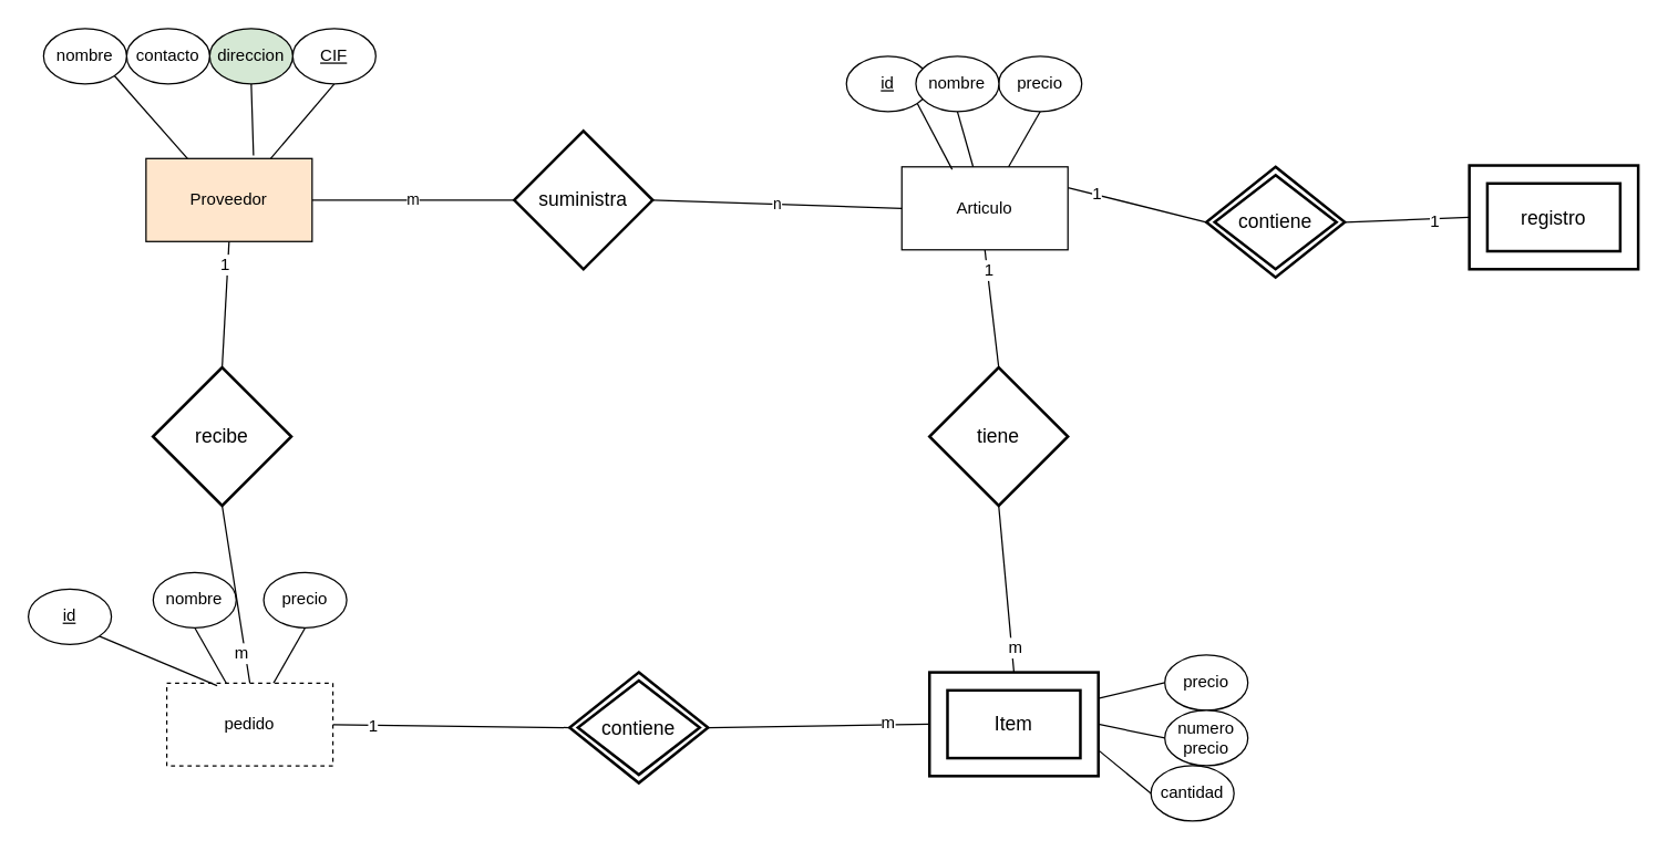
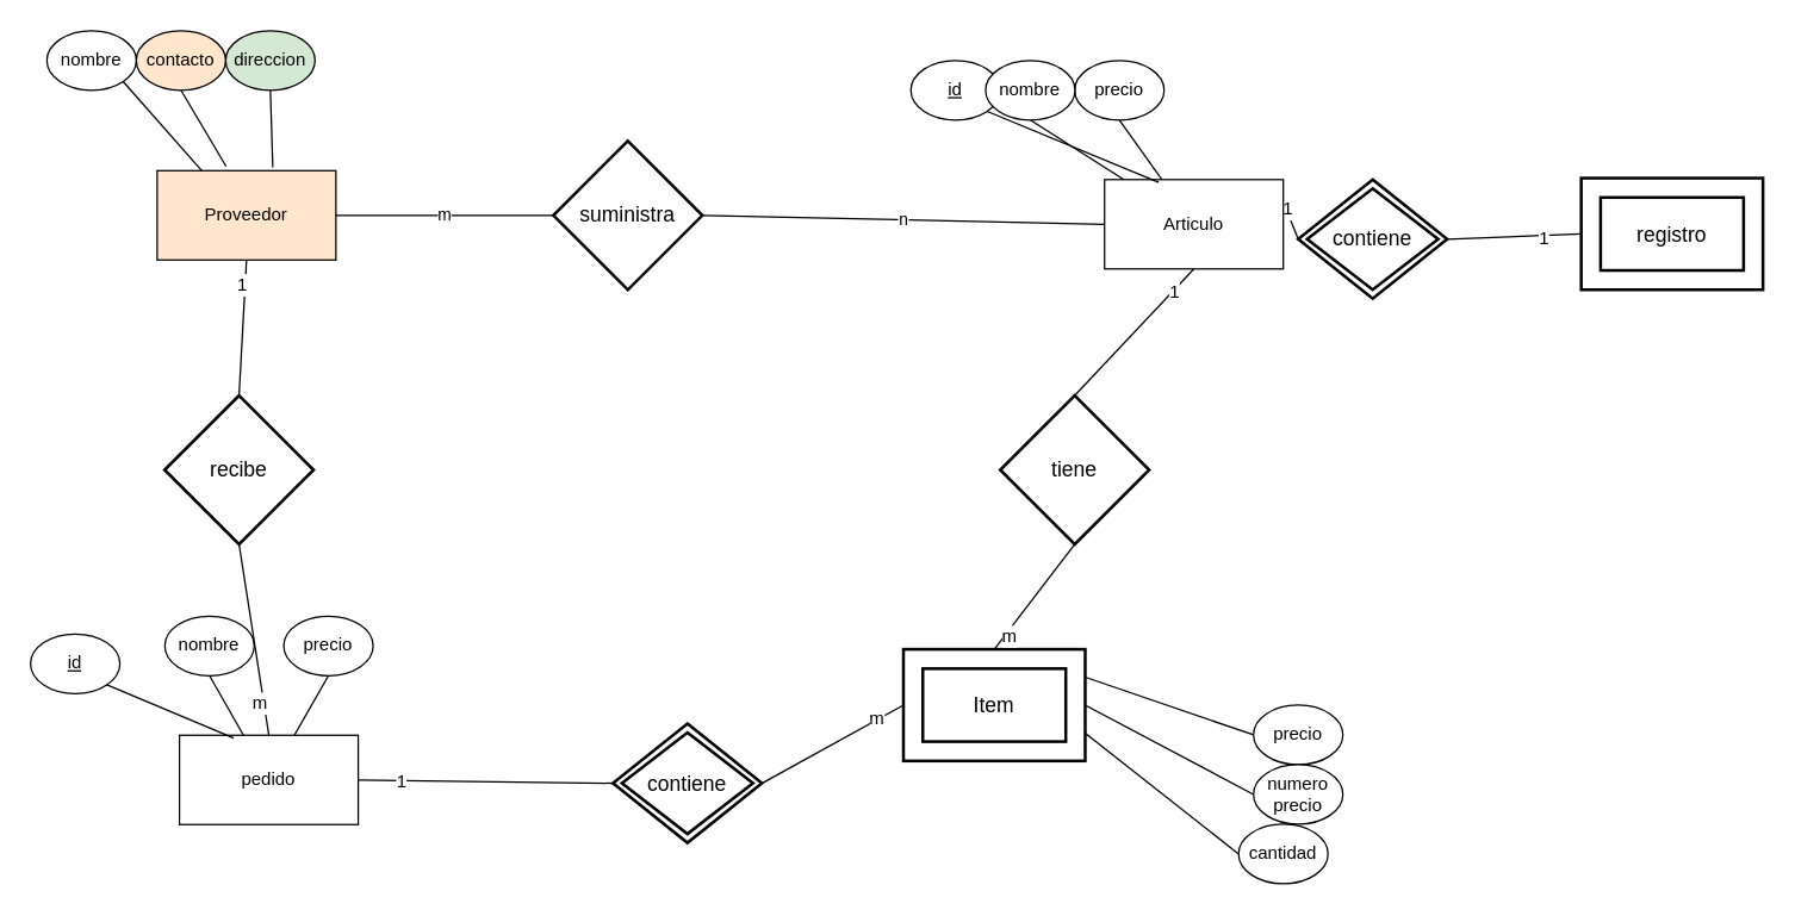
  <mxCell id="0" />
  <mxCell id="1" parent="0" />
  <mxCell id="2" style="edgeStyle=none;rounded=0;orthogonalLoop=1;jettySize=auto;html=1;exitX=0.5;exitY=1;exitDx=0;exitDy=0;entryX=0.5;entryY=0;entryDx=0;entryDy=0;endArrow=none;endFill=0;" edge="1" parent="1" source="6" target="44"><mxGeometry relative="1" as="geometry" /></mxCell>
  <mxCell id="3" value="1" style="text;html=1;resizable=0;points=[];align=center;verticalAlign=middle;labelBackgroundColor=#ffffff;" vertex="1" connectable="0" parent="2"><mxGeometry x="-0.648" y="1" relative="1" as="geometry"><mxPoint as="offset" /></mxGeometry></mxCell>
  <mxCell id="4" style="edgeStyle=none;rounded=0;orthogonalLoop=1;jettySize=auto;html=1;exitX=1;exitY=0.25;exitDx=0;exitDy=0;entryX=0;entryY=0.5;entryDx=0;entryDy=0;endArrow=none;endFill=0;" edge="1" parent="1" source="6" target="50"><mxGeometry relative="1" as="geometry"><mxPoint x="809.998" y="104.281" as="targetPoint" /></mxGeometry></mxCell>
  <mxCell id="5" value="1" style="text;html=1;resizable=0;points=[];align=center;verticalAlign=middle;labelBackgroundColor=#ffffff;" vertex="1" connectable="0" parent="4"><mxGeometry x="-0.598" y="1" relative="1" as="geometry"><mxPoint as="offset" /></mxGeometry></mxCell>
- <mxCell id="6" value="Articulo" style="rounded=0;whiteSpace=wrap;html=1;" vertex="1" parent="1"><mxGeometry x="651" y="120" width="120" height="60" as="geometry" /></mxCell>
+ <mxCell id="6" value="Articulo" style="rounded=0;whiteSpace=wrap;html=1;" vertex="1" parent="1"><mxGeometry x="741" y="120" width="120" height="60" as="geometry" /></mxCell>
  <mxCell id="7" value="m" style="edgeStyle=none;rounded=0;orthogonalLoop=1;jettySize=auto;html=1;exitX=1;exitY=0.5;exitDx=0;exitDy=0;entryX=0;entryY=0.5;entryDx=0;entryDy=0;endArrow=none;endFill=0;" edge="1" parent="1" source="10" target="46"><mxGeometry relative="1" as="geometry" /></mxCell>
  <mxCell id="8" style="edgeStyle=none;rounded=0;orthogonalLoop=1;jettySize=auto;html=1;exitX=0.5;exitY=1;exitDx=0;exitDy=0;entryX=0.5;entryY=0;entryDx=0;entryDy=0;endArrow=none;endFill=0;" edge="1" parent="1" source="10" target="41"><mxGeometry relative="1" as="geometry" /></mxCell>
  <mxCell id="9" value="1" style="text;html=1;resizable=0;points=[];align=center;verticalAlign=middle;labelBackgroundColor=#ffffff;" vertex="1" connectable="0" parent="8"><mxGeometry x="-0.616" y="-3" relative="1" as="geometry"><mxPoint as="offset" /></mxGeometry></mxCell>
  <mxCell id="10" value="Proveedor" style="rounded=0;whiteSpace=wrap;html=1;fillColor=#ffe6cc;" vertex="1" parent="1"><mxGeometry x="105" y="114" width="120" height="60" as="geometry" /></mxCell>
- <mxCell id="11" style="edgeStyle=none;rounded=0;orthogonalLoop=1;jettySize=auto;html=1;exitX=0.5;exitY=1;exitDx=0;exitDy=0;entryX=0.75;entryY=0;entryDx=0;entryDy=0;endArrow=none;endFill=0;" edge="1" parent="1" source="12" target="10"><mxGeometry relative="1" as="geometry" /></mxCell>
- <mxCell id="12" value="CIF" style="ellipse;whiteSpace=wrap;html=1;fontStyle=4" vertex="1" parent="1"><mxGeometry x="211" y="20" width="60" height="40" as="geometry" /></mxCell>
  <mxCell id="13" style="edgeStyle=none;rounded=0;orthogonalLoop=1;jettySize=auto;html=1;exitX=0.5;exitY=1;exitDx=0;exitDy=0;entryX=0.647;entryY=-0.036;entryDx=0;entryDy=0;entryPerimeter=0;endArrow=none;endFill=0;" edge="1" parent="1" source="14" target="10"><mxGeometry relative="1" as="geometry" /></mxCell>
  <mxCell id="14" value="direccion" style="ellipse;whiteSpace=wrap;html=1;fillColor=#d5e8d4;" vertex="1" parent="1"><mxGeometry x="151" y="20" width="60" height="40" as="geometry" /></mxCell>
- <mxCell id="16" value="contacto" style="ellipse;whiteSpace=wrap;html=1;" vertex="1" parent="1"><mxGeometry x="91" y="20" width="60" height="40" as="geometry" /></mxCell>
+ <mxCell id="15" style="edgeStyle=none;rounded=0;orthogonalLoop=1;jettySize=auto;html=1;exitX=0.5;exitY=1;exitDx=0;exitDy=0;entryX=0.386;entryY=-0.047;entryDx=0;entryDy=0;entryPerimeter=0;endArrow=none;endFill=0;" edge="1" parent="1" source="16" target="10"><mxGeometry relative="1" as="geometry" /></mxCell>
+ <mxCell id="16" value="contacto" style="ellipse;whiteSpace=wrap;html=1;fillColor=#ffe6cc;" vertex="1" parent="1"><mxGeometry x="91" y="20" width="60" height="40" as="geometry" /></mxCell>
  <mxCell id="17" style="rounded=0;orthogonalLoop=1;jettySize=auto;html=1;exitX=1;exitY=1;exitDx=0;exitDy=0;entryX=0.25;entryY=0;entryDx=0;entryDy=0;endArrow=none;endFill=0;" edge="1" parent="1" source="18" target="10"><mxGeometry relative="1" as="geometry" /></mxCell>
  <mxCell id="18" value="nombre" style="ellipse;whiteSpace=wrap;html=1;" vertex="1" parent="1"><mxGeometry x="31" y="20" width="60" height="40" as="geometry" /></mxCell>
  <mxCell id="19" style="edgeStyle=none;rounded=0;orthogonalLoop=1;jettySize=auto;html=1;exitX=0.5;exitY=1;exitDx=0;exitDy=0;endArrow=none;endFill=0;" edge="1" parent="1" source="20" target="6"><mxGeometry relative="1" as="geometry" /></mxCell>
  <mxCell id="20" value="precio" style="ellipse;whiteSpace=wrap;html=1;" vertex="1" parent="1"><mxGeometry x="721" y="40" width="60" height="40" as="geometry" /></mxCell>
  <mxCell id="21" style="edgeStyle=none;rounded=0;orthogonalLoop=1;jettySize=auto;html=1;exitX=1;exitY=1;exitDx=0;exitDy=0;entryX=0.303;entryY=0.031;entryDx=0;entryDy=0;entryPerimeter=0;endArrow=none;endFill=0;" edge="1" parent="1" source="22" target="6"><mxGeometry relative="1" as="geometry" /></mxCell>
  <mxCell id="22" value="id" style="ellipse;whiteSpace=wrap;html=1;fontStyle=4" vertex="1" parent="1"><mxGeometry x="611" y="40" width="60" height="40" as="geometry" /></mxCell>
  <mxCell id="23" style="edgeStyle=none;rounded=0;orthogonalLoop=1;jettySize=auto;html=1;exitX=0.5;exitY=1;exitDx=0;exitDy=0;endArrow=none;endFill=0;" edge="1" parent="1" source="24" target="6"><mxGeometry relative="1" as="geometry" /></mxCell>
  <mxCell id="24" value="nombre" style="ellipse;whiteSpace=wrap;html=1;" vertex="1" parent="1"><mxGeometry x="661.167" y="40" width="60" height="40" as="geometry" /></mxCell>
  <mxCell id="25" style="edgeStyle=none;rounded=0;orthogonalLoop=1;jettySize=auto;html=1;exitX=1;exitY=0.5;exitDx=0;exitDy=0;entryX=0;entryY=0.5;entryDx=0;entryDy=0;endArrow=none;endFill=0;" edge="1" parent="1" source="27" target="38"><mxGeometry relative="1" as="geometry" /></mxCell>
  <mxCell id="26" value="1" style="text;html=1;resizable=0;points=[];align=center;verticalAlign=middle;labelBackgroundColor=#ffffff;" vertex="1" connectable="0" parent="25"><mxGeometry x="-0.657" y="-1" relative="1" as="geometry"><mxPoint as="offset" /></mxGeometry></mxCell>
- <mxCell id="27" value="pedido" style="rounded=0;whiteSpace=wrap;html=1;dashed=1;" vertex="1" parent="1"><mxGeometry x="120" y="493.235" width="120" height="60" as="geometry" /></mxCell>
+ <mxCell id="27" value="pedido" style="rounded=0;whiteSpace=wrap;html=1;" vertex="1" parent="1"><mxGeometry x="120" y="493.235" width="120" height="60" as="geometry" /></mxCell>
  <mxCell id="28" style="edgeStyle=none;rounded=0;orthogonalLoop=1;jettySize=auto;html=1;exitX=0.5;exitY=1;exitDx=0;exitDy=0;endArrow=none;endFill=0;" edge="1" parent="1" source="29" target="27"><mxGeometry relative="1" as="geometry" /></mxCell>
  <mxCell id="29" value="precio" style="ellipse;whiteSpace=wrap;html=1;" vertex="1" parent="1"><mxGeometry x="190" y="413.235" width="60" height="40" as="geometry" /></mxCell>
  <mxCell id="30" style="edgeStyle=none;rounded=0;orthogonalLoop=1;jettySize=auto;html=1;exitX=1;exitY=1;exitDx=0;exitDy=0;entryX=0.303;entryY=0.031;entryDx=0;entryDy=0;entryPerimeter=0;endArrow=none;endFill=0;" edge="1" parent="1" source="31" target="27"><mxGeometry relative="1" as="geometry" /></mxCell>
  <mxCell id="31" value="id" style="ellipse;whiteSpace=wrap;html=1;fontStyle=4" vertex="1" parent="1"><mxGeometry x="20" y="425.235" width="60" height="40" as="geometry" /></mxCell>
  <mxCell id="32" style="edgeStyle=none;rounded=0;orthogonalLoop=1;jettySize=auto;html=1;exitX=0.5;exitY=1;exitDx=0;exitDy=0;endArrow=none;endFill=0;" edge="1" parent="1" source="33" target="27"><mxGeometry relative="1" as="geometry" /></mxCell>
  <mxCell id="33" value="nombre" style="ellipse;whiteSpace=wrap;html=1;" vertex="1" parent="1"><mxGeometry x="110.167" y="413.235" width="60" height="40" as="geometry" /></mxCell>
  <mxCell id="34" style="edgeStyle=none;rounded=0;orthogonalLoop=1;jettySize=auto;html=1;exitX=1;exitY=0.25;exitDx=0;exitDy=0;entryX=0;entryY=0.5;entryDx=0;entryDy=0;endArrow=none;endFill=0;" edge="1" parent="1" source="35" target="51"><mxGeometry relative="1" as="geometry" /></mxCell>
- <mxCell id="35" value="Item" style="shape=ext;strokeWidth=2;margin=10;double=1;whiteSpace=wrap;html=1;align=center;fontSize=14;" vertex="1" parent="1"><mxGeometry x="671" y="485.5" width="122" height="75" as="geometry" /></mxCell>
+ <mxCell id="35" value="Item" style="shape=ext;strokeWidth=2;margin=10;double=1;whiteSpace=wrap;html=1;align=center;fontSize=14;" vertex="1" parent="1"><mxGeometry x="606" y="435.5" width="122" height="75" as="geometry" /></mxCell>
  <mxCell id="36" style="edgeStyle=none;rounded=0;orthogonalLoop=1;jettySize=auto;html=1;exitX=1;exitY=0.5;exitDx=0;exitDy=0;entryX=0;entryY=0.5;entryDx=0;entryDy=0;endArrow=none;endFill=0;" edge="1" parent="1" source="38" target="35"><mxGeometry relative="1" as="geometry" /></mxCell>
  <mxCell id="37" value="m" style="text;html=1;resizable=0;points=[];align=center;verticalAlign=middle;labelBackgroundColor=#ffffff;" vertex="1" connectable="0" parent="36"><mxGeometry x="0.626" y="2" relative="1" as="geometry"><mxPoint as="offset" /></mxGeometry></mxCell>
  <mxCell id="38" value="contiene" style="shape=rhombus;double=1;strokeWidth=2;fontSize=17;perimeter=rhombusPerimeter;whiteSpace=wrap;html=1;align=center;fontSize=14;" vertex="1" parent="1"><mxGeometry x="411" y="485.5" width="100" height="80" as="geometry" /></mxCell>
  <mxCell id="39" style="edgeStyle=none;rounded=0;orthogonalLoop=1;jettySize=auto;html=1;exitX=0.5;exitY=1;exitDx=0;exitDy=0;entryX=0.5;entryY=0;entryDx=0;entryDy=0;endArrow=none;endFill=0;" edge="1" parent="1" source="41" target="27"><mxGeometry relative="1" as="geometry" /></mxCell>
  <mxCell id="40" value="m" style="text;html=1;resizable=0;points=[];align=center;verticalAlign=middle;labelBackgroundColor=#ffffff;" vertex="1" connectable="0" parent="39"><mxGeometry x="0.652" y="-3" relative="1" as="geometry"><mxPoint as="offset" /></mxGeometry></mxCell>
  <mxCell id="41" value="recibe" style="shape=rhombus;strokeWidth=2;fontSize=17;perimeter=rhombusPerimeter;whiteSpace=wrap;html=1;align=center;fontSize=14;" vertex="1" parent="1"><mxGeometry x="110" y="265" width="100" height="100" as="geometry" /></mxCell>
  <mxCell id="42" style="edgeStyle=none;rounded=0;orthogonalLoop=1;jettySize=auto;html=1;exitX=0.5;exitY=1;exitDx=0;exitDy=0;entryX=0.5;entryY=0;entryDx=0;entryDy=0;endArrow=none;endFill=0;" edge="1" parent="1" source="44" target="35"><mxGeometry relative="1" as="geometry" /></mxCell>
  <mxCell id="43" value="m" style="text;html=1;resizable=0;points=[];align=center;verticalAlign=middle;labelBackgroundColor=#ffffff;" vertex="1" connectable="0" parent="42"><mxGeometry x="0.709" y="2" relative="1" as="geometry"><mxPoint as="offset" /></mxGeometry></mxCell>
  <mxCell id="44" value="tiene" style="shape=rhombus;strokeWidth=2;fontSize=17;perimeter=rhombusPerimeter;whiteSpace=wrap;html=1;align=center;fontSize=14;" vertex="1" parent="1"><mxGeometry x="671" y="265" width="100" height="100" as="geometry" /></mxCell>
  <mxCell id="45" value="n" style="edgeStyle=none;rounded=0;orthogonalLoop=1;jettySize=auto;html=1;exitX=1;exitY=0.5;exitDx=0;exitDy=0;entryX=0;entryY=0.5;entryDx=0;entryDy=0;endArrow=none;endFill=0;" edge="1" parent="1" source="46" target="6"><mxGeometry relative="1" as="geometry" /></mxCell>
  <mxCell id="46" value="suministra" style="shape=rhombus;strokeWidth=2;fontSize=17;perimeter=rhombusPerimeter;whiteSpace=wrap;html=1;align=center;fontSize=14;" vertex="1" parent="1"><mxGeometry x="371" y="94" width="100" height="100" as="geometry" /></mxCell>
  <mxCell id="47" value="registro" style="shape=ext;strokeWidth=2;margin=10;double=1;whiteSpace=wrap;html=1;align=center;fontSize=14;" vertex="1" parent="1"><mxGeometry x="1061" y="119" width="122" height="75" as="geometry" /></mxCell>
  <mxCell id="48" style="edgeStyle=none;rounded=0;orthogonalLoop=1;jettySize=auto;html=1;exitX=1;exitY=0.5;exitDx=0;exitDy=0;entryX=0;entryY=0.5;entryDx=0;entryDy=0;endArrow=none;endFill=0;" edge="1" parent="1" source="50" target="47"><mxGeometry relative="1" as="geometry" /></mxCell>
  <mxCell id="49" value="1" style="text;html=1;resizable=0;points=[];align=center;verticalAlign=middle;labelBackgroundColor=#ffffff;" vertex="1" connectable="0" parent="48"><mxGeometry x="0.419" y="-2" relative="1" as="geometry"><mxPoint as="offset" /></mxGeometry></mxCell>
  <mxCell id="50" value="contiene" style="shape=rhombus;double=1;strokeWidth=2;fontSize=17;perimeter=rhombusPerimeter;whiteSpace=wrap;html=1;align=center;fontSize=14;" vertex="1" parent="1"><mxGeometry x="871" y="120" width="100" height="80" as="geometry" /></mxCell>
  <mxCell id="51" value="precio" style="ellipse;whiteSpace=wrap;html=1;" vertex="1" parent="1"><mxGeometry x="841" y="473" width="60" height="40" as="geometry" /></mxCell>
  <mxCell id="52" style="edgeStyle=none;rounded=0;orthogonalLoop=1;jettySize=auto;html=1;exitX=0;exitY=0.5;exitDx=0;exitDy=0;entryX=1;entryY=0.5;entryDx=0;entryDy=0;endArrow=none;endFill=0;" edge="1" parent="1" source="53" target="35"><mxGeometry relative="1" as="geometry" /></mxCell>
  <mxCell id="53" value="numero precio" style="ellipse;whiteSpace=wrap;html=1;" vertex="1" parent="1"><mxGeometry x="841" y="513" width="60" height="40" as="geometry" /></mxCell>
  <mxCell id="54" style="edgeStyle=none;rounded=0;orthogonalLoop=1;jettySize=auto;html=1;exitX=0;exitY=0.5;exitDx=0;exitDy=0;entryX=1;entryY=0.75;entryDx=0;entryDy=0;endArrow=none;endFill=0;" edge="1" parent="1" source="55" target="35"><mxGeometry relative="1" as="geometry" /></mxCell>
  <mxCell id="55" value="cantidad" style="ellipse;whiteSpace=wrap;html=1;" vertex="1" parent="1"><mxGeometry x="831" y="553" width="60" height="40" as="geometry" /></mxCell>
